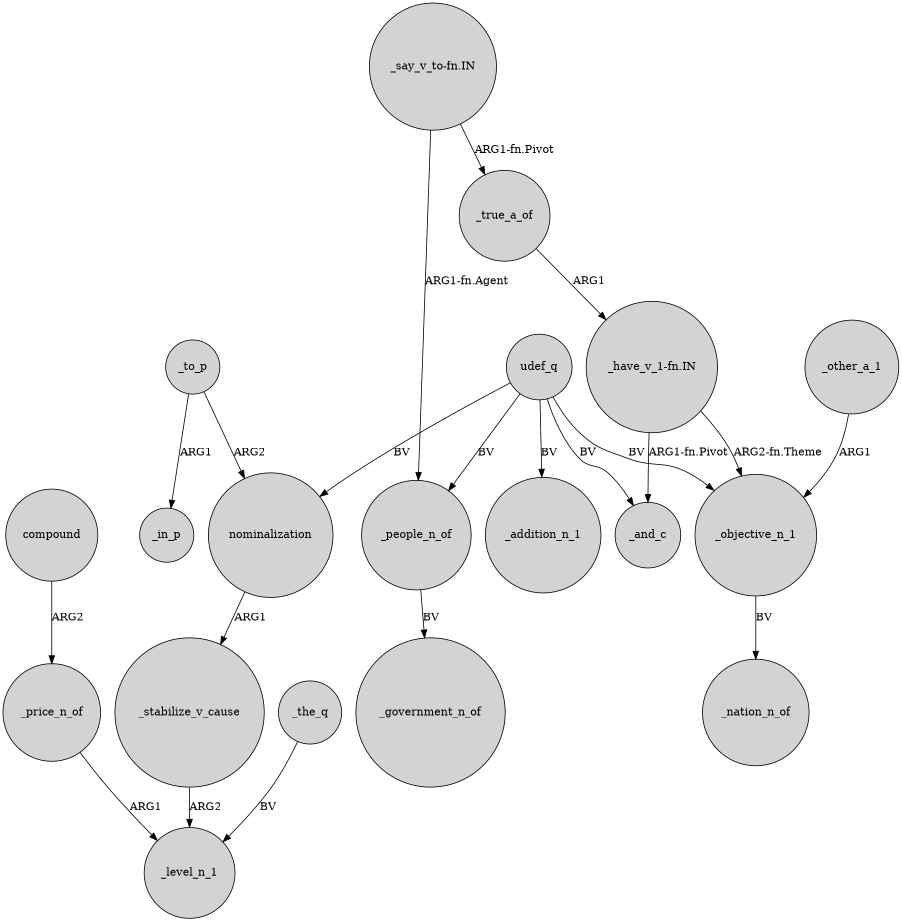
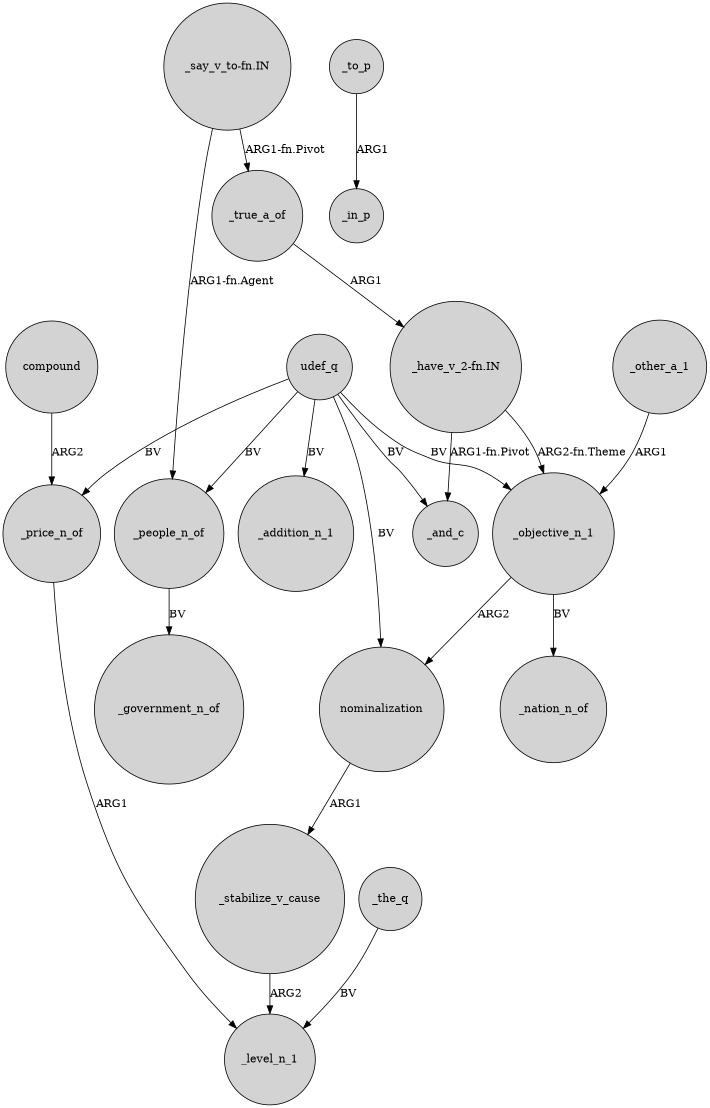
  digraph {
    node [shape=circle style=filled]
    compound
    _price_n_of
    _level_n_1
    udef_q
    _addition_n_1
    nominalization
    _objective_n_1
    _people_n_of
    _and_c
    _stabilize_v_cause
    _nation_n_of
    _government_n_of
-   "_have_v_1-fn.IN"
+   "_have_v_1-fn.IN" [label="_have_v_2-fn.IN"]
    _to_p
    _in_p
    _true_a_of
    _the_q
    _other_a_1
    "_say_v_to-fn.IN"
    compound -> _price_n_of [label=ARG2]
    _price_n_of -> _level_n_1 [label=ARG1]
+   udef_q -> _price_n_of [label=BV]
    udef_q -> _addition_n_1 [label=BV]
    udef_q -> nominalization [label=BV]
    udef_q -> _objective_n_1 [label=BV]
    udef_q -> _people_n_of [label=BV]
    udef_q -> _and_c [label=BV]
    nominalization -> _stabilize_v_cause [label=ARG1]
    _objective_n_1 -> _nation_n_of [label=BV]
    _people_n_of -> _government_n_of [label=BV]
    _stabilize_v_cause -> _level_n_1 [label=ARG2]
    "_have_v_1-fn.IN" -> _objective_n_1 [label="ARG2-fn.Theme"]
    "_have_v_1-fn.IN" -> _and_c [label="ARG1-fn.Pivot"]
-   _to_p -> nominalization [label=ARG2]
+   _objective_n_1 -> nominalization [label=ARG2]
    _to_p -> _in_p [label=ARG1]
    _true_a_of -> "_have_v_1-fn.IN" [label=ARG1]
    _the_q -> _level_n_1 [label=BV]
    _other_a_1 -> _objective_n_1 [label=ARG1]
    "_say_v_to-fn.IN" -> _people_n_of [label="ARG1-fn.Agent"]
    "_say_v_to-fn.IN" -> _true_a_of [label="ARG1-fn.Pivot"]
  }
